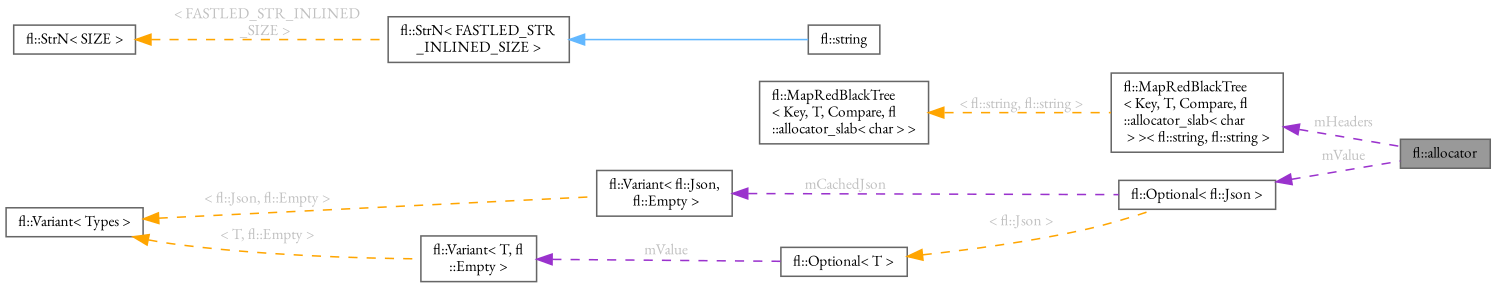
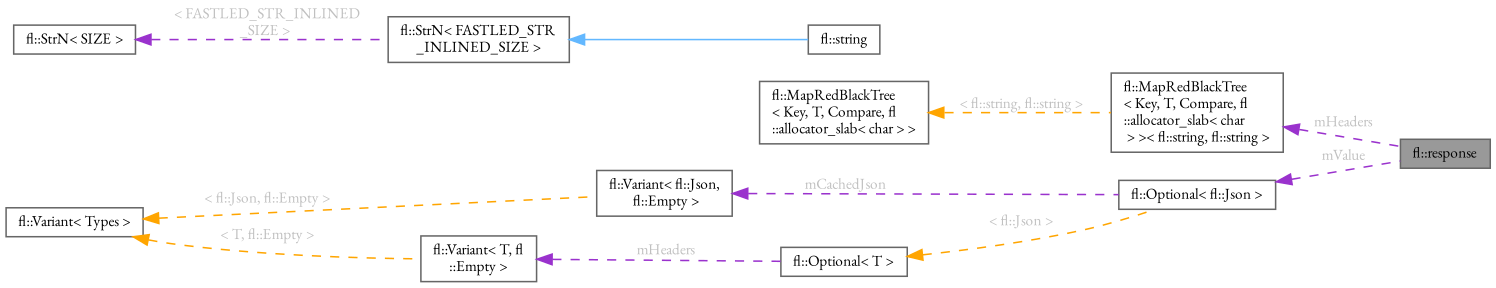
  digraph {
    fontname="EB Garamond"
    rankdir=LR
    node [color=gray40 fillcolor=white fontname="EB Garamond" fontsize=10 shape=box style=filled]
    edge [color=orange dir=back fontname="EB Garamond" fontsize=10 labelfontname=Helvetica labelfontsize=10 style=dashed fontcolor=grey]
-   n1 [fillcolor=grey60 fontcolor=black height=0.2 label="fl::allocator" width=0.4]
+   n1 [fillcolor=grey60 fontcolor=black height=0.2 label="fl::response" width=0.4]
    n2 [height=0.2 label="fl::string" width=0.4]
    n3 [height=0.2 label="fl::StrN\< FASTLED_STR\l_INLINED_SIZE \>" width=0.4]
    n4 [height=0.2 label="fl::StrN\< SIZE \>" width=0.4]
    n5 [height=0.2 label="fl::MapRedBlackTree\l\< Key, T, Compare, fl\l::allocator_slab\< char\l \> \>\< fl::string, fl::string \>" width=0.4]
    n6 [height=0.2 label="fl::MapRedBlackTree\l\< Key, T, Compare, fl\l::allocator_slab\< char \> \>" width=0.4]
    n7 [height=0.2 label="fl::Optional\< fl::Json \>" width=0.4]
    n8 [height=0.2 label="fl::Variant\< fl::Json,\l fl::Empty \>" width=0.4]
    n9 [height=0.2 label="fl::Variant\< Types \>" width=0.4]
    n10 [height=0.2 label="fl::Variant\< T, fl\l::Empty \>" width=0.4]
    n11 [height=0.2 label="fl::Optional\< T \>" width=0.4]
    n3 -> n2 [color=steelblue1 style=solid fontcolor=""]
-   n4 -> n3 [label=" \< FASTLED_STR_INLINED\l_SIZE \>"]
+   n4 -> n3 [color=darkorchid3 label=" \< FASTLED_STR_INLINED\l_SIZE \>"]
    n5 -> n1 [color=darkorchid3 label=" mHeaders"]
    n6 -> n5 [label=" \< fl::string, fl::string \>"]
    n7 -> n1 [color=darkorchid3 label=" mValue"]
    n8 -> n7 [color=darkorchid3 label=" mCachedJson"]
    n9 -> n8 [label=" \< fl::Json, fl::Empty \>"]
    n9 -> n10 [label=" \< T, fl::Empty \>"]
-   n10 -> n11 [color=darkorchid3 label=" mValue"]
+   n10 -> n11 [color=darkorchid3 label=" mHeaders"]
    n11 -> n7 [label=" \< fl::Json \>"]
  }
